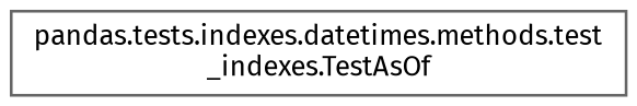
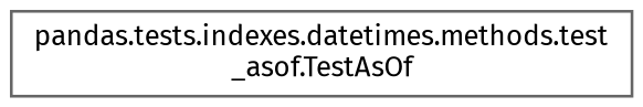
  digraph {
    rankdir=LR
    fontname="Fira Sans"
-   n1 [color=grey40 fillcolor=white fontname="Fira Sans" fontsize=10 height=0.2 label="pandas.tests.indexes.datetimes.methods.test\l_indexes.TestAsOf" shape=box style=filled width=0.4]
+   n1 [color=grey40 fillcolor=white fontname="Fira Sans" fontsize=10 height=0.2 label="pandas.tests.indexes.datetimes.methods.test\l_asof.TestAsOf" shape=box style=filled width=0.4]
  }
